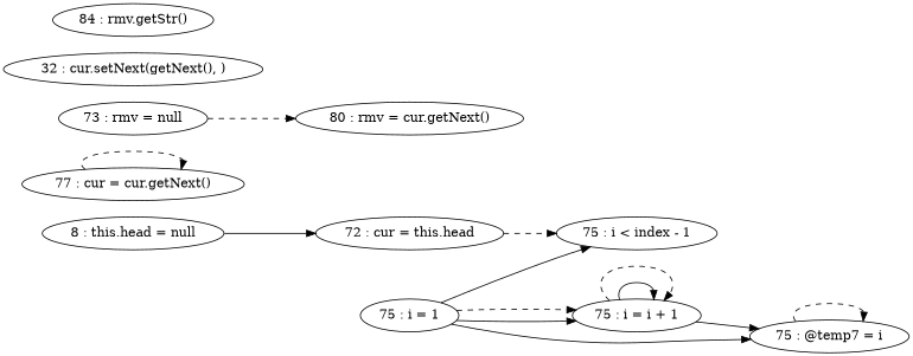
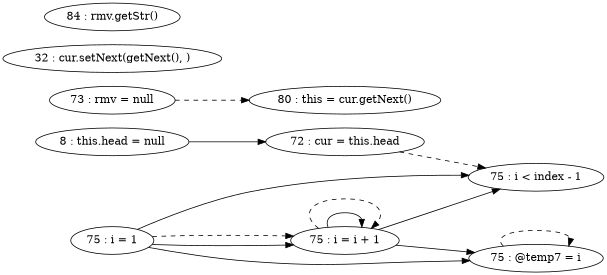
  digraph {
    rankdir=LR
    "8 : this.head = null"
    "72 : cur = this.head"
    "75 : i < index - 1"
-   "77 : cur = cur.getNext()"
    "73 : rmv = null"
-   "80 : rmv = cur.getNext()"
+   "80 : rmv = cur.getNext()" [label="80 : this = cur.getNext()"]
    "75 : i = 1"
    "75 : i = i + 1"
    "75 : @temp7 = i"
    n10 [label="32 : cur.setNext(getNext(), )"]
    "84 : rmv.getStr()"
    "8 : this.head = null" -> "72 : cur = this.head"
    "72 : cur = this.head" -> "75 : i < index - 1" [style=dashed]
-   "77 : cur = cur.getNext()" -> "77 : cur = cur.getNext()" [style=dashed]
    "73 : rmv = null" -> "80 : rmv = cur.getNext()" [style=dashed]
    "75 : i = 1" -> "75 : i < index - 1"
    "75 : i = 1" -> "75 : i = i + 1"
    "75 : i = 1" -> "75 : i = i + 1" [style=dashed]
    "75 : i = 1" -> "75 : @temp7 = i"
+   "75 : i = i + 1" -> "75 : i < index - 1"
    "75 : i = i + 1" -> "75 : i = i + 1"
    "75 : i = i + 1" -> "75 : i = i + 1" [style=dashed]
    "75 : i = i + 1" -> "75 : @temp7 = i"
    "75 : @temp7 = i" -> "75 : @temp7 = i" [style=dashed]
  }
